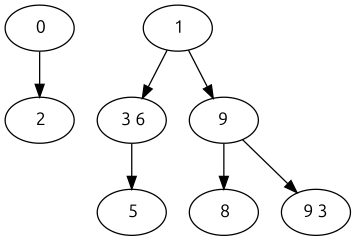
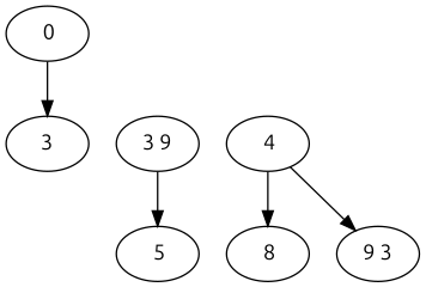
  digraph {
    fontname=Ubuntu
    node [fontname=Ubuntu]
    edge [fontname=Ubuntu]
    " 0"
-   " 2"
-   " 1"
-   " 3 6"
-   " 4" [label=9]
+   " 2" [label=3]
+   " 3 6" [label="3 9"]
+   " 4"
    " 5"
    " 8"
    n8 [label="9 3"]
    " 0" -> " 2"
-   " 1" -> " 3 6"
-   " 1" -> " 4"
    " 3 6" -> " 5"
    " 4" -> " 8"
    " 4" -> n8
  }
